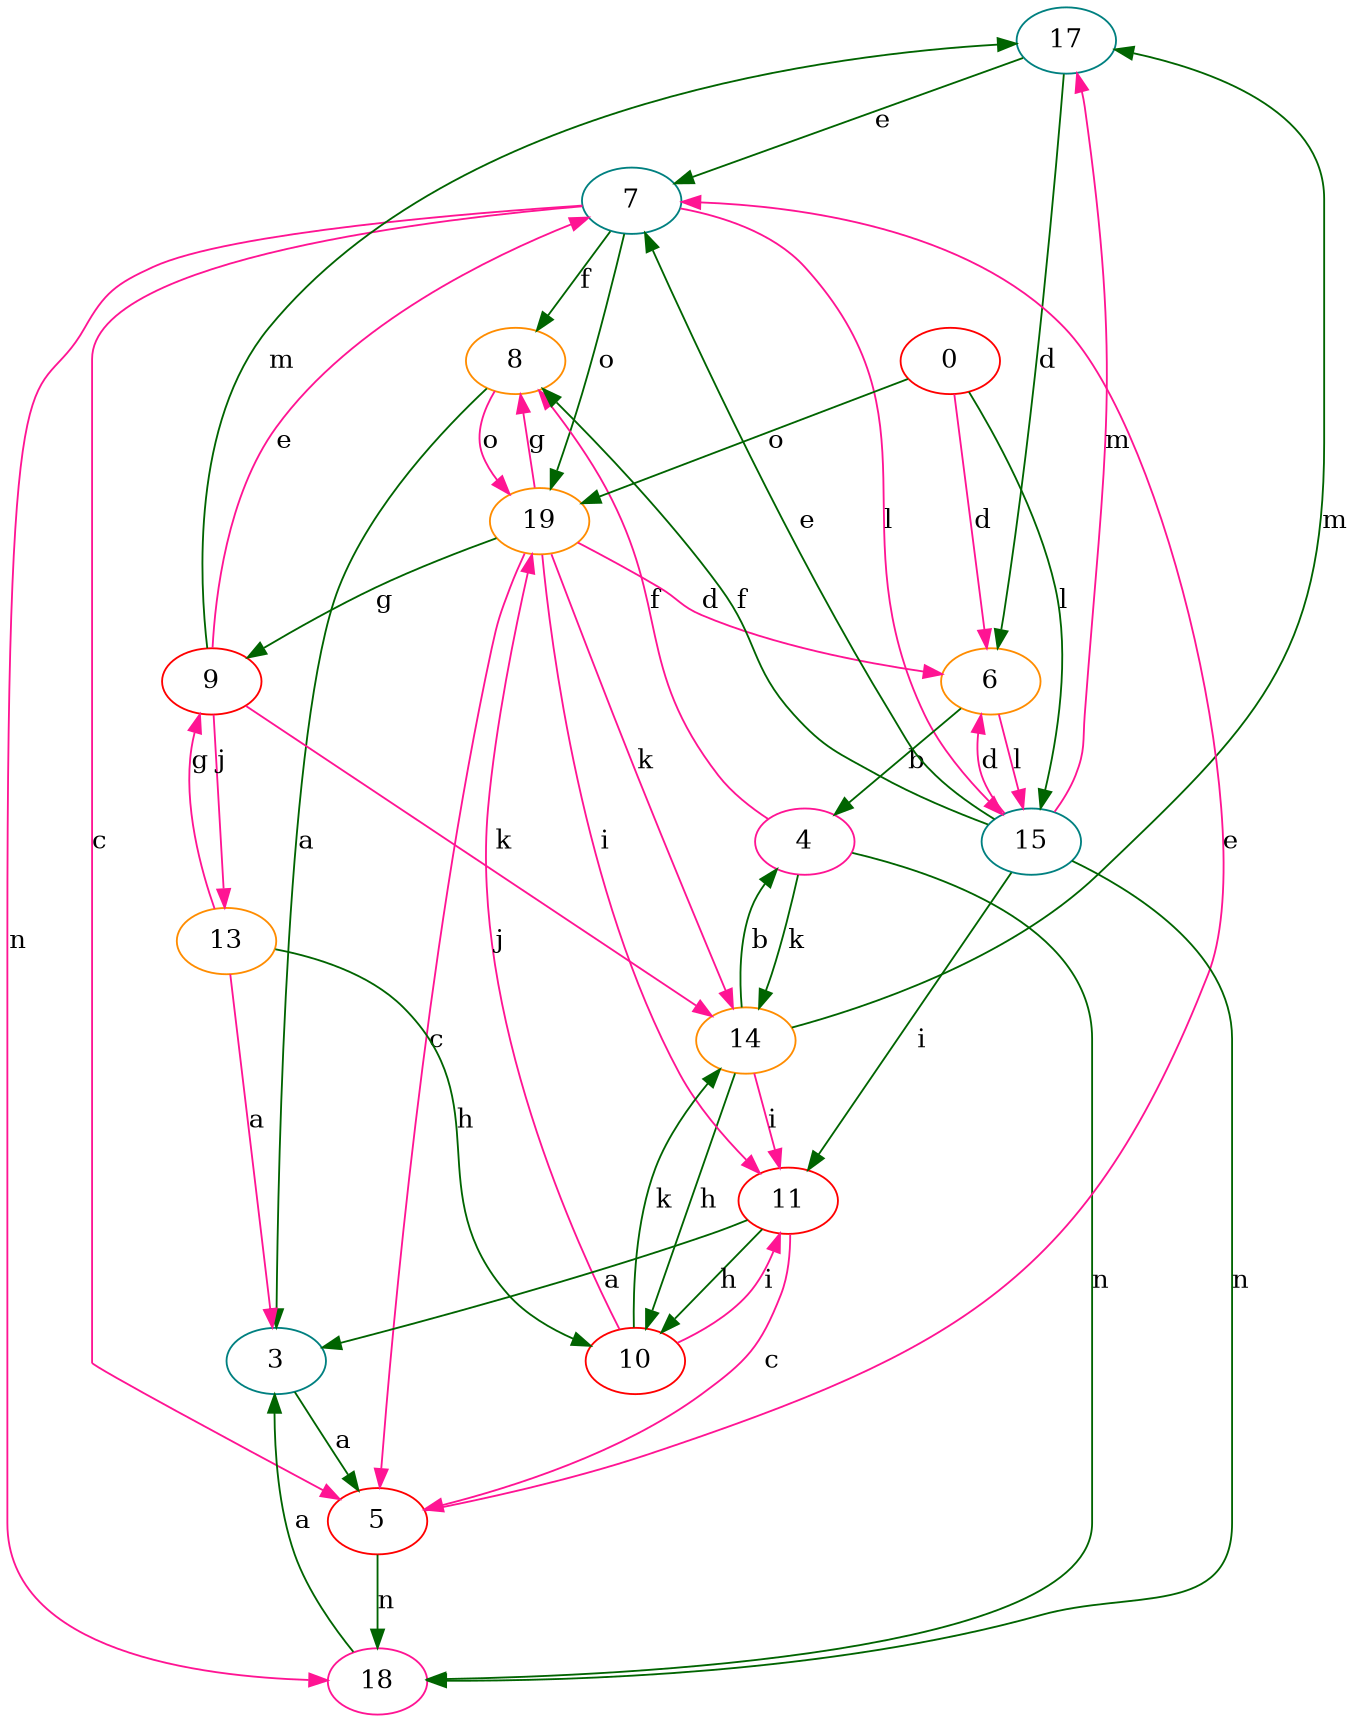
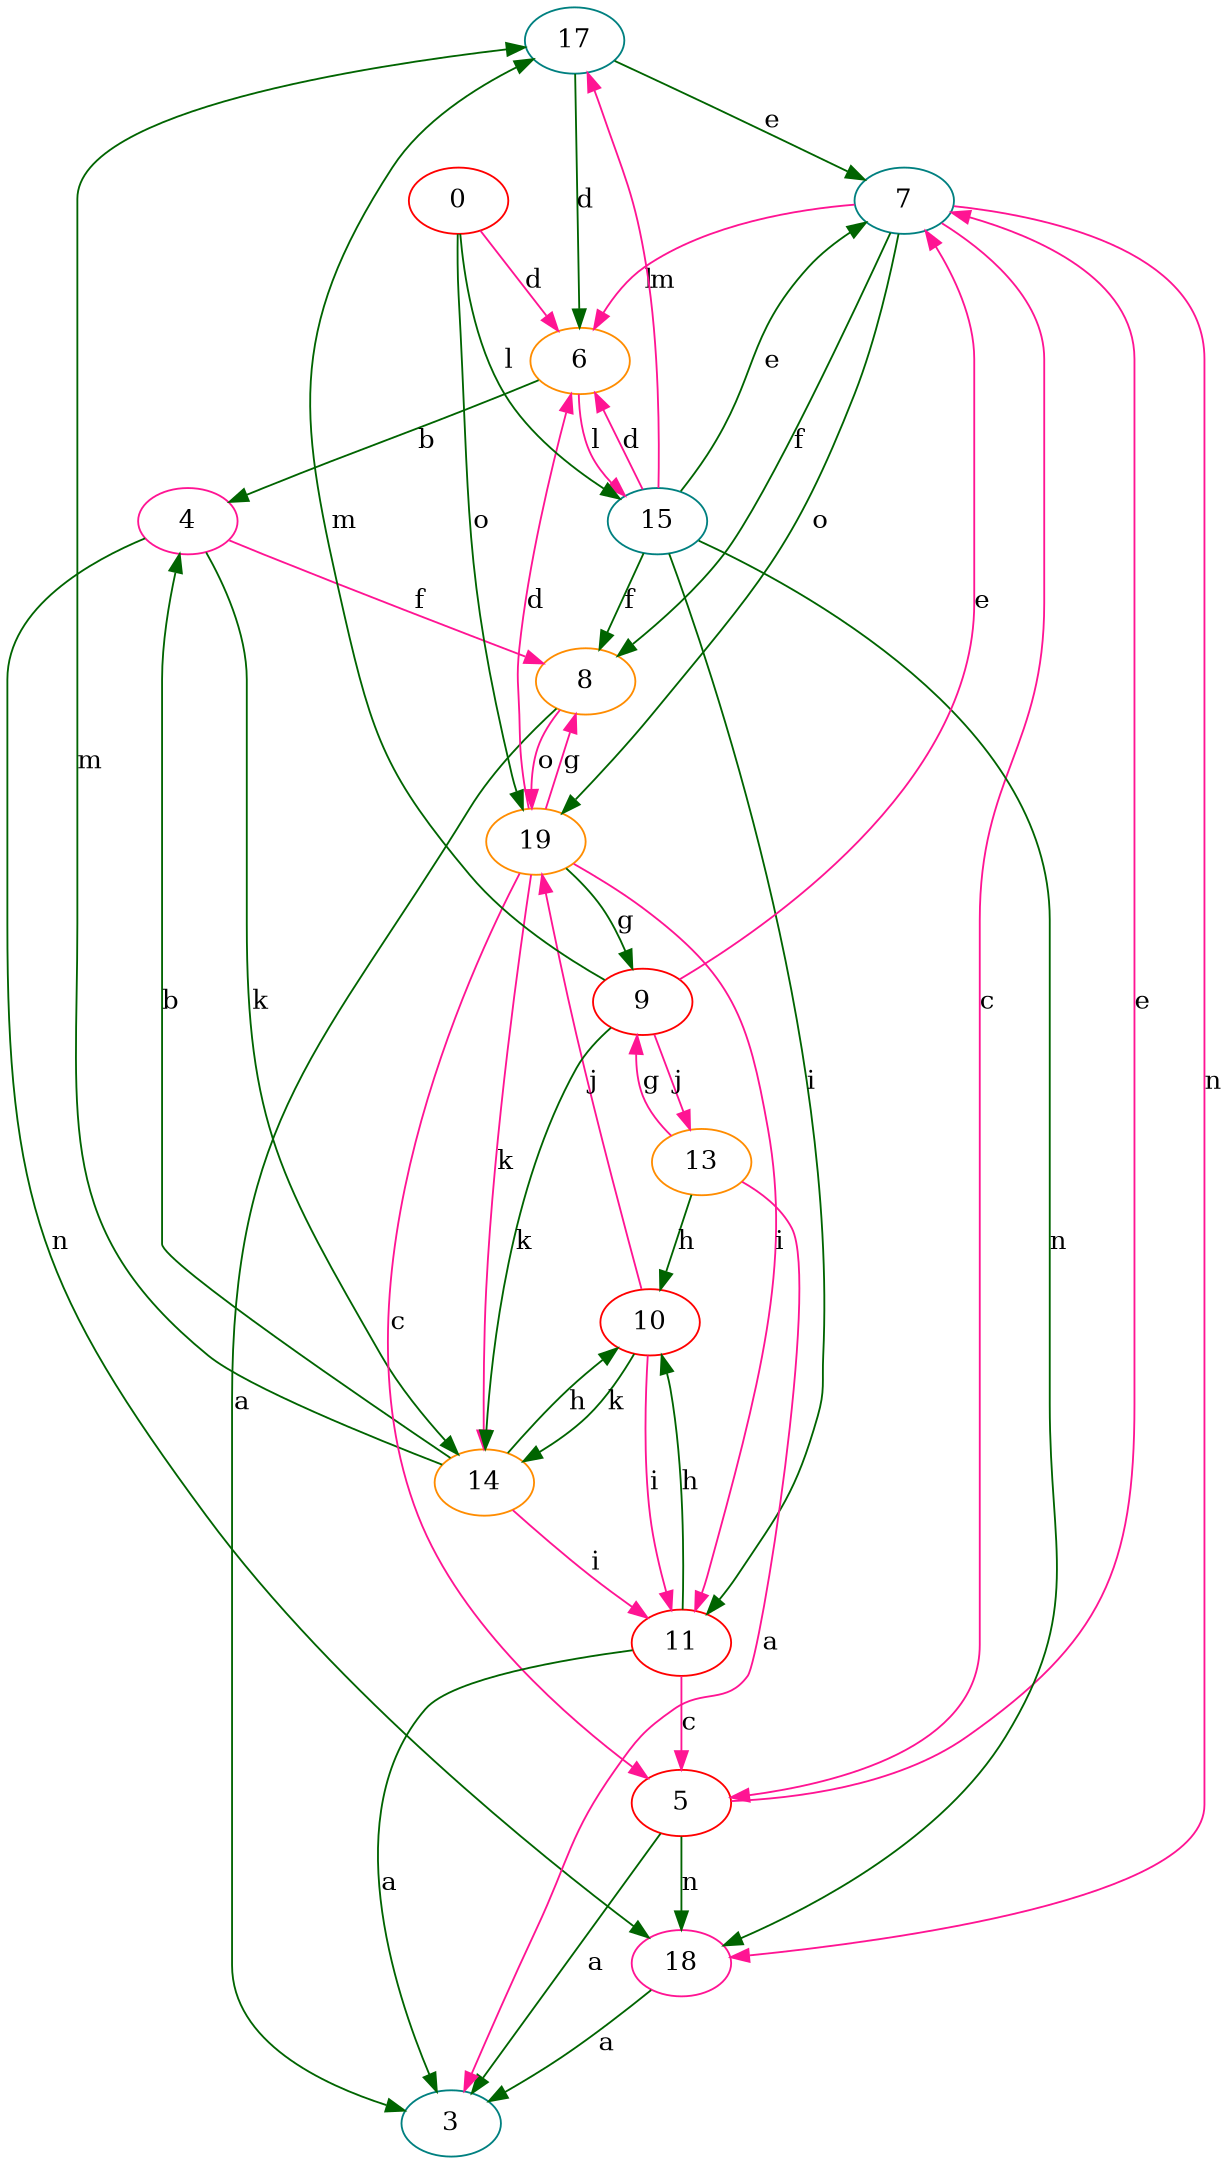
  strict digraph {
    node [color=darkorange]
    edge [color=darkgreen]
    17 [color=teal]
    7 [color=teal]
    6
    4 [color=deeppink]
    8
    14
    18 [color=deeppink]
    3 [color=teal]
    19
    10 [color=red]
    11 [color=red]
    5 [color=red]
    15 [color=teal]
    0 [color=red]
    9 [color=red]
    13
    17 -> 7 [label=e]
    17 -> 6 [label=d]
    7 -> 8 [label=f]
    7 -> 18 [color=deeppink label=n]
    7 -> 19 [label=o]
    7 -> 5 [color=deeppink label=c]
-   7 -> 15 [color=deeppink label=l]
+   7 -> 6 [color=deeppink label=l]
    6 -> 4 [label=b]
    6 -> 15 [color=deeppink label=l]
    4 -> 8 [color=deeppink label=f]
    4 -> 14 [label=k]
    4 -> 18 [label=n]
    8 -> 3 [label=a]
    8 -> 19 [color=deeppink label=o]
    14 -> 17 [label=m]
    14 -> 4 [label=b]
    14 -> 10 [label=h]
    14 -> 11 [color=deeppink label=i]
    18 -> 3 [label=a]
    19 -> 6 [color=deeppink label=d]
    19 -> 8 [color=deeppink label=g]
    19 -> 14 [color=deeppink label=k]
    19 -> 11 [color=deeppink label=i]
    19 -> 5 [color=deeppink label=c]
    19 -> 9 [label=g]
    10 -> 14 [label=k]
    10 -> 19 [color=deeppink label=j]
    10 -> 11 [color=deeppink label=i]
    11 -> 3 [label=a]
    11 -> 10 [label=h]
    11 -> 5 [color=deeppink label=c]
    5 -> 7 [color=deeppink label=e]
    5 -> 18 [label=n]
-   3 -> 5 [label=a]
+   5 -> 3 [label=a]
    15 -> 17 [color=deeppink label=m]
    15 -> 7 [label=e]
    15 -> 6 [color=deeppink label=d]
    15 -> 8 [label=f]
    15 -> 18 [label=n]
    15 -> 11 [label=i]
    0 -> 6 [color=deeppink label=d]
    0 -> 19 [label=o]
    0 -> 15 [label=l]
    9 -> 17 [label=m]
    9 -> 7 [color=deeppink label=e]
-   9 -> 14 [color=deeppink label=k]
+   9 -> 14 [label=k]
    9 -> 13 [color=deeppink label=j]
    13 -> 3 [color=deeppink label=a]
    13 -> 10 [label=h]
    13 -> 9 [color=deeppink label=g]
  }
